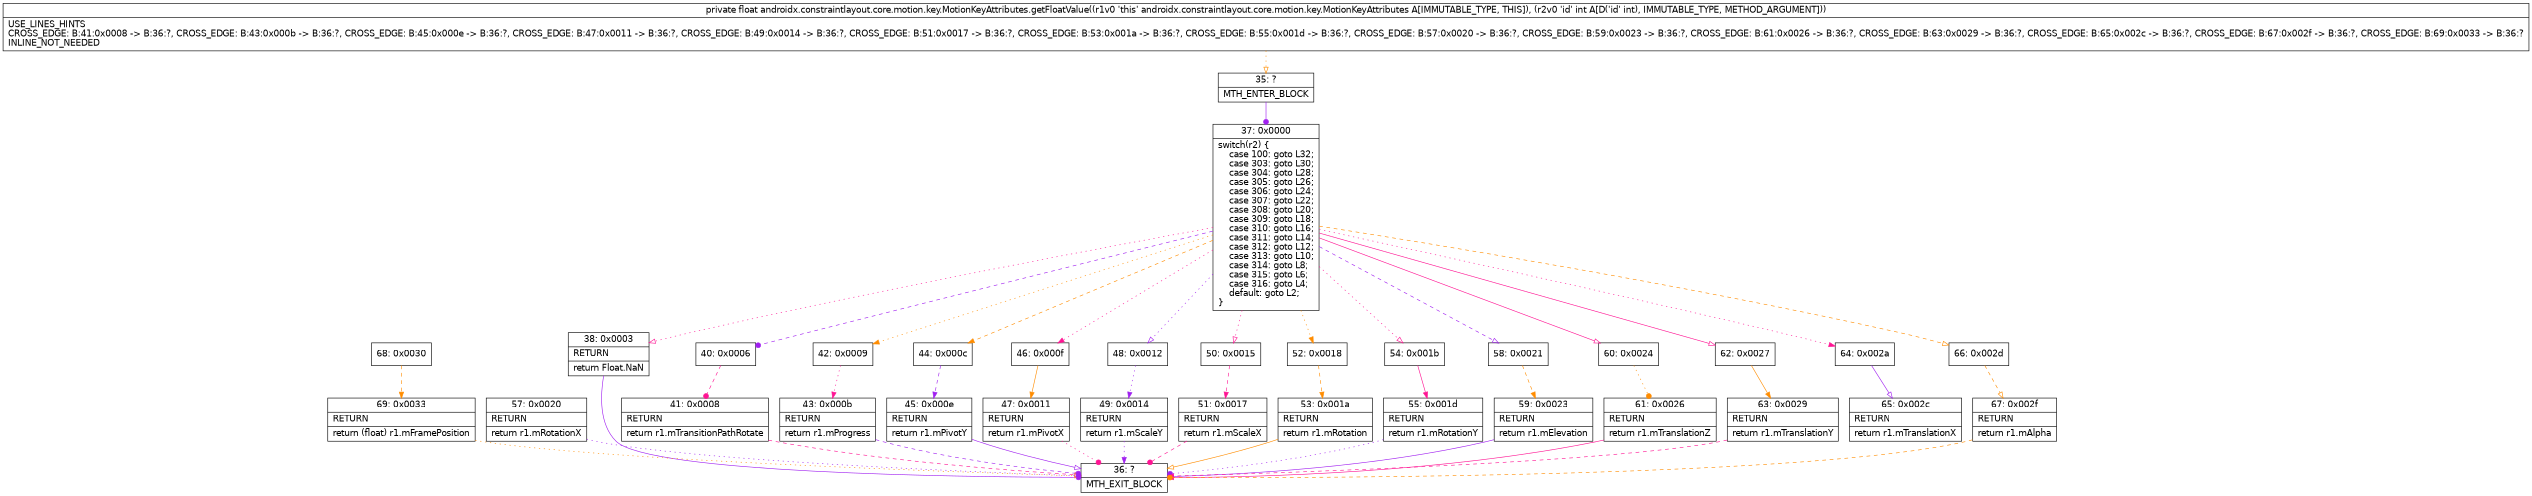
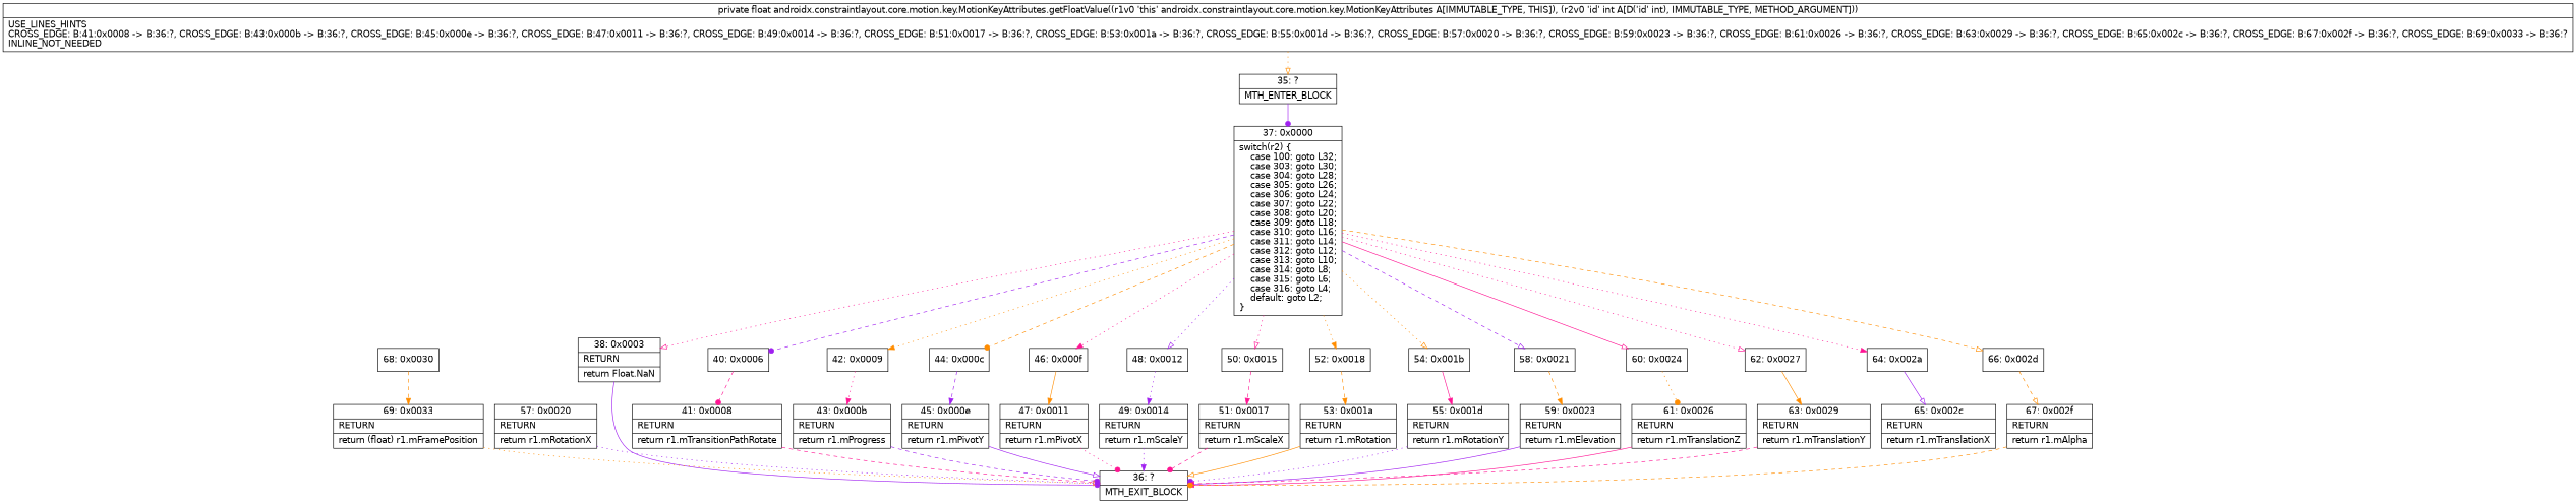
  digraph {
    fontname="DejaVu Sans"
    node [fontname="DejaVu Sans" shape=record]
    edge [arrowhead=normal color=darkorange fontname="DejaVu Sans" style=dotted]
    n1 [label="{35\:\ ?|MTH_ENTER_BLOCK\l}"]
    n2 [label="{37\:\ 0x0000|switch(r2) \{\l    case 100: goto L32;\l    case 303: goto L30;\l    case 304: goto L28;\l    case 305: goto L26;\l    case 306: goto L24;\l    case 307: goto L22;\l    case 308: goto L20;\l    case 309: goto L18;\l    case 310: goto L16;\l    case 311: goto L14;\l    case 312: goto L12;\l    case 313: goto L10;\l    case 314: goto L8;\l    case 315: goto L6;\l    case 316: goto L4;\l    default: goto L2;\l\}\l}"]
    n3 [label="{38\:\ 0x0003|RETURN\l|return Float.NaN\l}"]
    n4 [label="{40\:\ 0x0006}"]
    n5 [label="{42\:\ 0x0009}"]
    n6 [label="{44\:\ 0x000c}"]
    n7 [label="{46\:\ 0x000f}"]
    n8 [label="{48\:\ 0x0012}"]
    n9 [label="{50\:\ 0x0015}"]
    n10 [label="{52\:\ 0x0018}"]
    n11 [label="{54\:\ 0x001b}"]
    n12 [label="{58\:\ 0x0021}"]
    n13 [label="{60\:\ 0x0024}"]
    n14 [label="{62\:\ 0x0027}"]
    n15 [label="{64\:\ 0x002a}"]
    n16 [label="{66\:\ 0x002d}"]
    n17 [label="{36\:\ ?|MTH_EXIT_BLOCK\l}"]
    n18 [label="{41\:\ 0x0008|RETURN\l|return r1.mTransitionPathRotate\l}"]
    n19 [label="{43\:\ 0x000b|RETURN\l|return r1.mProgress\l}"]
    n20 [label="{45\:\ 0x000e|RETURN\l|return r1.mPivotY\l}"]
    n21 [label="{47\:\ 0x0011|RETURN\l|return r1.mPivotX\l}"]
    n22 [label="{49\:\ 0x0014|RETURN\l|return r1.mScaleY\l}"]
    n23 [label="{51\:\ 0x0017|RETURN\l|return r1.mScaleX\l}"]
    n24 [label="{53\:\ 0x001a|RETURN\l|return r1.mRotation\l}"]
    n25 [label="{55\:\ 0x001d|RETURN\l|return r1.mRotationY\l}"]
    n26 [label="{59\:\ 0x0023|RETURN\l|return r1.mElevation\l}"]
    n27 [label="{61\:\ 0x0026|RETURN\l|return r1.mTranslationZ\l}"]
    n28 [label="{63\:\ 0x0029|RETURN\l|return r1.mTranslationY\l}"]
    n29 [label="{65\:\ 0x002c|RETURN\l|return r1.mTranslationX\l}"]
    n30 [label="{67\:\ 0x002f|RETURN\l|return r1.mAlpha\l}"]
    n31 [label="{68\:\ 0x0030}"]
    n32 [label="{69\:\ 0x0033|RETURN\l|return (float) r1.mFramePosition\l}"]
    n33 [label="{57\:\ 0x0020|RETURN\l|return r1.mRotationX\l}"]
    n34 [label="{private float androidx.constraintlayout.core.motion.key.MotionKeyAttributes.getFloatValue((r1v0 'this' androidx.constraintlayout.core.motion.key.MotionKeyAttributes A[IMMUTABLE_TYPE, THIS]), (r2v0 'id' int A[D('id' int), IMMUTABLE_TYPE, METHOD_ARGUMENT]))  | USE_LINES_HINTS\lCROSS_EDGE: B:41:0x0008 \-\> B:36:?, CROSS_EDGE: B:43:0x000b \-\> B:36:?, CROSS_EDGE: B:45:0x000e \-\> B:36:?, CROSS_EDGE: B:47:0x0011 \-\> B:36:?, CROSS_EDGE: B:49:0x0014 \-\> B:36:?, CROSS_EDGE: B:51:0x0017 \-\> B:36:?, CROSS_EDGE: B:53:0x001a \-\> B:36:?, CROSS_EDGE: B:55:0x001d \-\> B:36:?, CROSS_EDGE: B:57:0x0020 \-\> B:36:?, CROSS_EDGE: B:59:0x0023 \-\> B:36:?, CROSS_EDGE: B:61:0x0026 \-\> B:36:?, CROSS_EDGE: B:63:0x0029 \-\> B:36:?, CROSS_EDGE: B:65:0x002c \-\> B:36:?, CROSS_EDGE: B:67:0x002f \-\> B:36:?, CROSS_EDGE: B:69:0x0033 \-\> B:36:?\lINLINE_NOT_NEEDED\l}"]
    n1 -> n2 [arrowhead=dot color=purple style=solid]
    n2 -> n3 [arrowhead=onormal color=deeppink]
    n2 -> n4 [arrowhead=dot color=purple style=dashed]
    n2 -> n5
-   n2 -> n6 [style=dashed]
+   n2 -> n6 [arrowhead=dot style=dashed]
    n2 -> n7 [color=deeppink]
    n2 -> n8 [arrowhead=onormal color=purple]
    n2 -> n9 [arrowhead=onormal color=deeppink]
    n2 -> n10
-   n2 -> n11 [arrowhead=onormal color=deeppink]
+   n2 -> n11 [arrowhead=onormal]
    n2 -> n12 [arrowhead=onormal color=purple style=dashed]
    n2 -> n13 [arrowhead=onormal color=deeppink style=solid]
-   n2 -> n14 [arrowhead=onormal color=deeppink style=solid]
+   n2 -> n14 [arrowhead=onormal color=deeppink]
    n2 -> n15 [color=deeppink]
    n2 -> n16 [arrowhead=onormal style=dashed]
    n3 -> n17 [arrowhead=dot color=purple style=solid]
    n4 -> n18 [arrowhead=dot color=deeppink style=dashed]
    n5 -> n19 [color=deeppink]
    n6 -> n20 [color=purple style=dashed]
    n7 -> n21 [style=solid]
    n8 -> n22 [color=purple]
    n9 -> n23 [color=deeppink style=dashed]
    n10 -> n24 [style=dashed]
    n11 -> n25 [color=deeppink style=solid]
    n12 -> n26 [style=dashed]
    n13 -> n27 [arrowhead=dot]
    n14 -> n28 [style=solid]
    n15 -> n29 [arrowhead=onormal color=purple style=solid]
    n16 -> n30 [arrowhead=onormal style=dashed]
    n18 -> n17 [arrowhead=onormal color=deeppink style=dashed]
    n19 -> n17 [arrowhead=dot color=purple style=dashed]
    n20 -> n17 [arrowhead=onormal color=purple style=solid]
    n21 -> n17 [arrowhead=dot color=deeppink]
    n22 -> n17 [color=purple]
    n23 -> n17 [arrowhead=dot color=deeppink style=dashed]
    n24 -> n17 [arrowhead=onormal style=solid]
    n25 -> n17 [arrowhead=dot color=purple]
    n26 -> n17 [arrowhead=dot color=purple style=solid]
    n27 -> n17 [color=deeppink style=solid]
    n28 -> n17 [color=deeppink style=dashed]
    n30 -> n17 [arrowhead=dot style=dashed]
    n31 -> n32 [style=dashed]
    n32 -> n17 [arrowhead=onormal]
    n33 -> n17 [arrowhead=dot color=purple]
    n34 -> n1 [arrowhead=onormal]
  }
